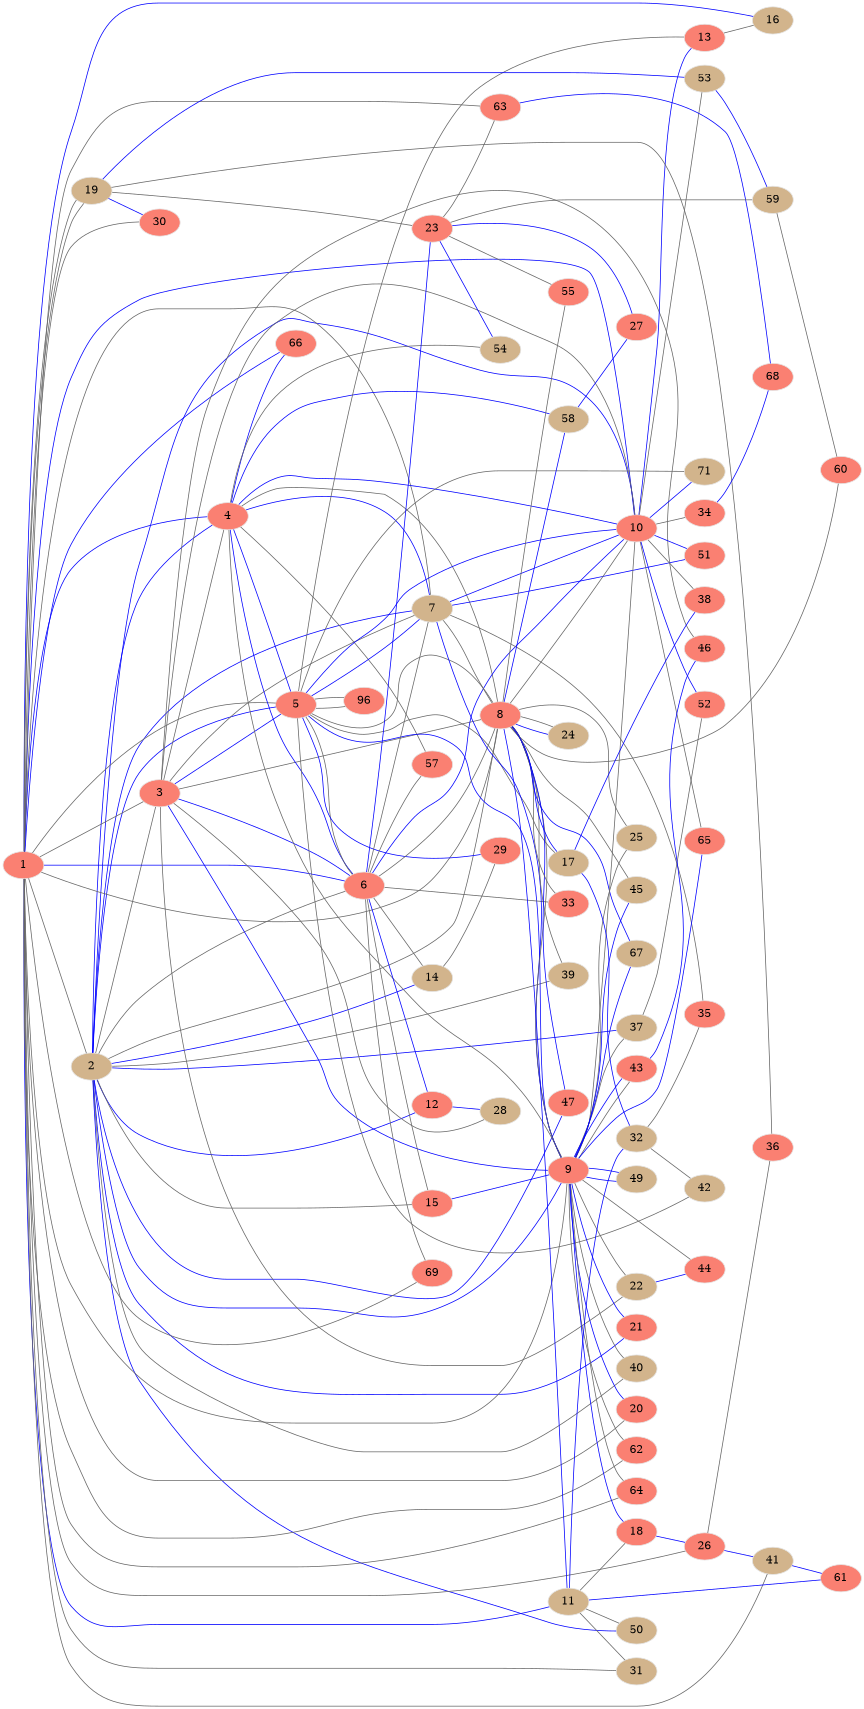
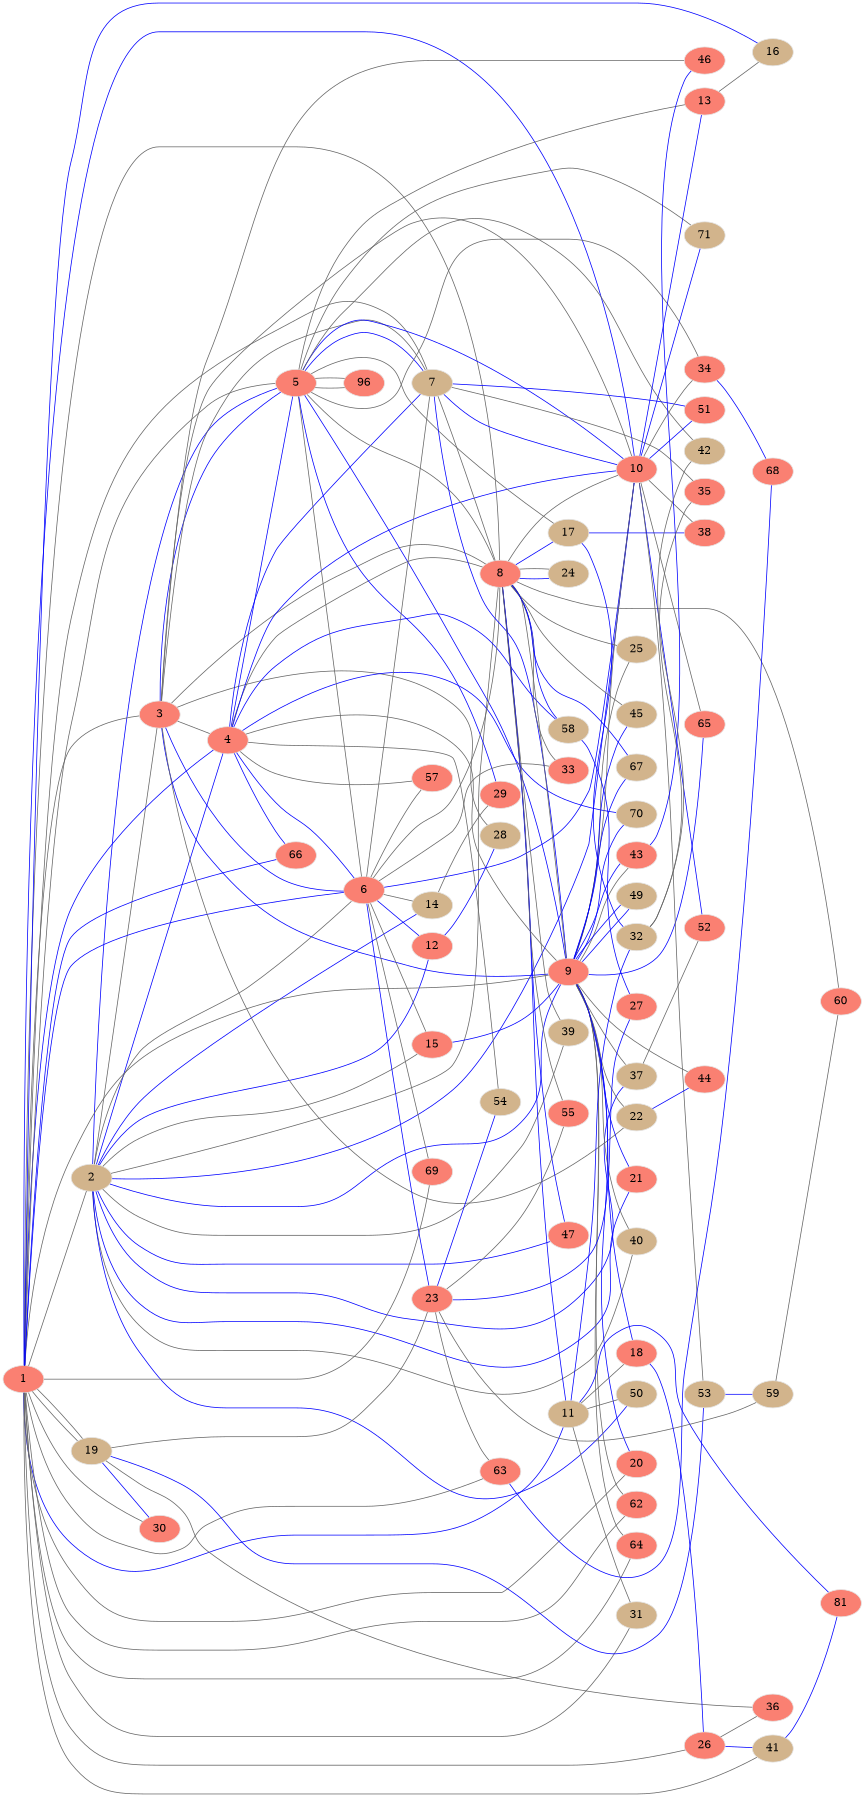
  graph {
    fontname="DejaVu Serif"
    rankdir=LR
    node [color=gray90 fillcolor=salmon fontname="DejaVu Serif" style=filled]
    edge [color=gray40 fontname="DejaVu Serif"]
    2 [fillcolor=tan]
    1
    3
    4
    5
    6
    7 [fillcolor=tan]
    8
    9
    10
    11 [fillcolor=tan]
    16 [fillcolor=tan]
    19 [fillcolor=tan]
    20
    26
    30
    31 [fillcolor=tan]
    41 [fillcolor=tan]
    62
    63
    64
    66
    69
    12
    14 [fillcolor=tan]
    15
    21
    37 [fillcolor=tan]
    39 [fillcolor=tan]
    40 [fillcolor=tan]
    47
    50 [fillcolor=tan]
    22 [fillcolor=tan]
    28 [fillcolor=tan]
    46
    54 [fillcolor=tan]
    57
    58 [fillcolor=tan]
+   70 [fillcolor=tan]
    13
    17 [fillcolor=tan]
    29
    34
    42 [fillcolor=tan]
    n45 [label=96]
    71 [fillcolor=tan]
    23
    33
    35
    51
    24 [fillcolor=tan]
    25 [fillcolor=tan]
    45 [fillcolor=tan]
    55
    60
    67 [fillcolor=tan]
    18
    43
    44
    49 [fillcolor=tan]
    65
    38
    52
    53 [fillcolor=tan]
    32 [fillcolor=tan]
-   61
+   61 [label=81]
    36
    68
    27
    59 [fillcolor=tan]
    2 -- 3
    2 -- 4 [color=blue]
    2 -- 5 [color=blue]
    2 -- 6
-   2 -- 7 [color=blue]
    2 -- 8
    2 -- 9 [color=blue]
    2 -- 10 [color=blue]
    2 -- 12 [color=blue]
    2 -- 14 [color=blue]
    2 -- 15
    2 -- 21 [color=blue]
    2 -- 37 [color=blue]
    2 -- 39
    2 -- 40
    2 -- 47 [color=blue]
    2 -- 50 [color=blue]
    1 -- 2
    1 -- 3
    1 -- 4 [color=blue]
    1 -- 5
    1 -- 6 [color=blue]
    1 -- 7
    1 -- 8
    1 -- 9
    1 -- 10 [color=blue]
    1 -- 11 [color=blue]
    1 -- 16 [color=blue]
    1 -- 19
    1 -- 19
    1 -- 20
    1 -- 26
    1 -- 30
    1 -- 31
    1 -- 41
    1 -- 62
    1 -- 63
    1 -- 64
    1 -- 66 [color=blue]
    1 -- 69
    3 -- 4
    3 -- 5 [color=blue]
    3 -- 6 [color=blue]
    3 -- 7
    3 -- 8
    3 -- 9 [color=blue]
    3 -- 10
    3 -- 22
    3 -- 28
    3 -- 46
    4 -- 5 [color=blue]
    4 -- 6 [color=blue]
    4 -- 7 [color=blue]
    4 -- 8
    4 -- 9
    4 -- 10 [color=blue]
    4 -- 66 [color=blue]
    4 -- 54
    4 -- 57
    4 -- 58 [color=blue]
+   4 -- 70 [color=blue]
    5 -- 6
    5 -- 7 [color=blue]
    5 -- 8
    5 -- 9 [color=blue]
    5 -- 10 [color=blue]
    5 -- 13
    5 -- 17
    5 -- 29 [color=blue]
+   5 -- 34
    5 -- 42
    5 -- n45
    5 -- n45
    5 -- 71
    6 -- 7
    6 -- 8
    6 -- 10 [color=blue]
    6 -- 69
    6 -- 12 [color=blue]
    6 -- 14
    6 -- 15
    6 -- 57
    6 -- 23 [color=blue]
    6 -- 33
    7 -- 8
    7 -- 9 [color=blue]
    7 -- 10 [color=blue]
    7 -- 35
    7 -- 51 [color=blue]
    8 -- 9
    8 -- 10
    8 -- 11 [color=blue]
    8 -- 39
    8 -- 47 [color=blue]
    8 -- 58 [color=blue]
    8 -- 17 [color=blue]
    8 -- 33
    8 -- 24 [color=blue]
    8 -- 24
    8 -- 25
    8 -- 45
    8 -- 55
    8 -- 60
    8 -- 67 [color=blue]
    9 -- 10
    9 -- 20 [color=blue]
    9 -- 62
    9 -- 64
    9 -- 21 [color=blue]
    9 -- 37
    9 -- 40
    9 -- 22
+   9 -- 70 [color=blue]
    9 -- 25
    9 -- 45 [color=blue]
    9 -- 67 [color=blue]
    9 -- 18 [color=blue]
    9 -- 43
    9 -- 43 [color=blue]
    9 -- 44
    9 -- 49 [color=blue]
    9 -- 49 [color=blue]
    9 -- 65 [color=blue]
    10 -- 13 [color=blue]
    10 -- 34
    10 -- 71 [color=blue]
    10 -- 51 [color=blue]
    10 -- 65
    10 -- 38
    10 -- 52 [color=blue]
    10 -- 53
    11 -- 31
    11 -- 50
    11 -- 18
    11 -- 32 [color=blue]
    11 -- 61 [color=blue]
    19 -- 30 [color=blue]
    19 -- 23
    19 -- 53 [color=blue]
    19 -- 36
    26 -- 41 [color=blue]
    26 -- 36
    41 -- 61 [color=blue]
    63 -- 68 [color=blue]
    12 -- 28 [color=blue]
    14 -- 29
    15 -- 9 [color=blue]
    37 -- 52
    22 -- 44 [color=blue]
    58 -- 27 [color=blue]
    13 -- 16
    17 -- 38 [color=blue]
    17 -- 32 [color=blue]
    34 -- 68 [color=blue]
    23 -- 63
    23 -- 54 [color=blue]
    23 -- 55
    23 -- 27 [color=blue]
    23 -- 59
    18 -- 26 [color=blue]
    43 -- 46 [color=blue]
    53 -- 59 [color=blue]
    32 -- 42
    32 -- 35
    59 -- 60
  }
